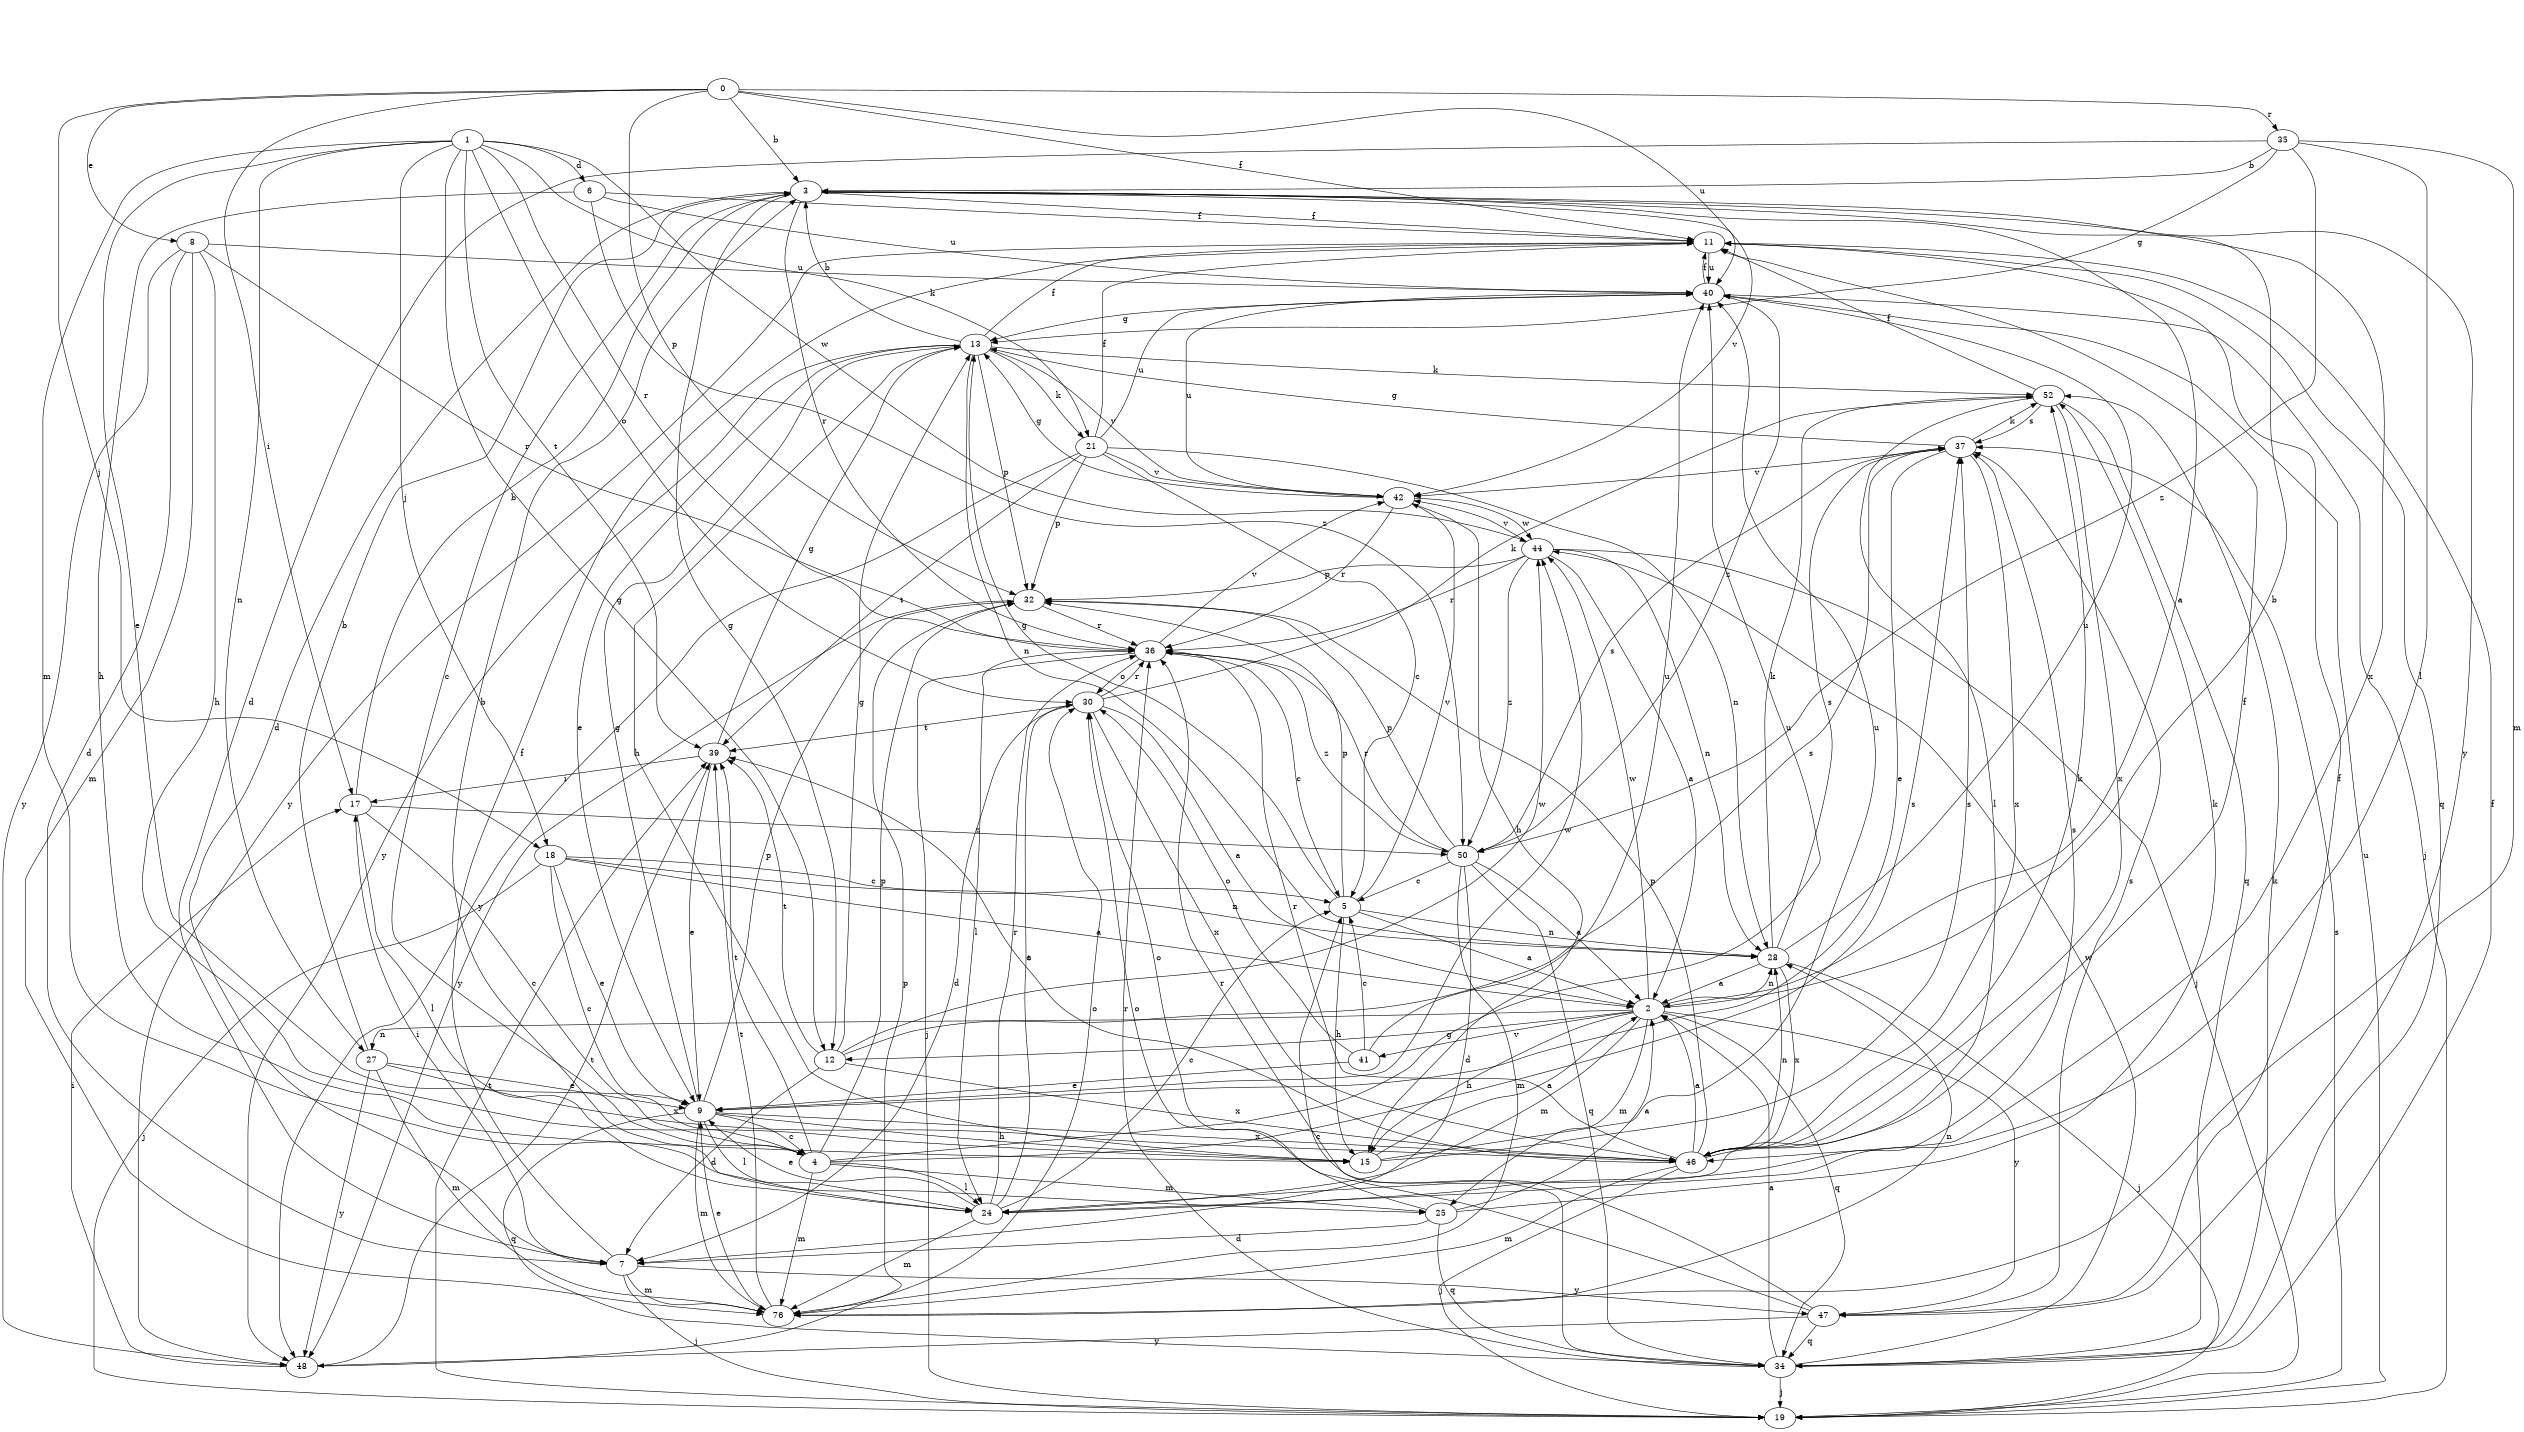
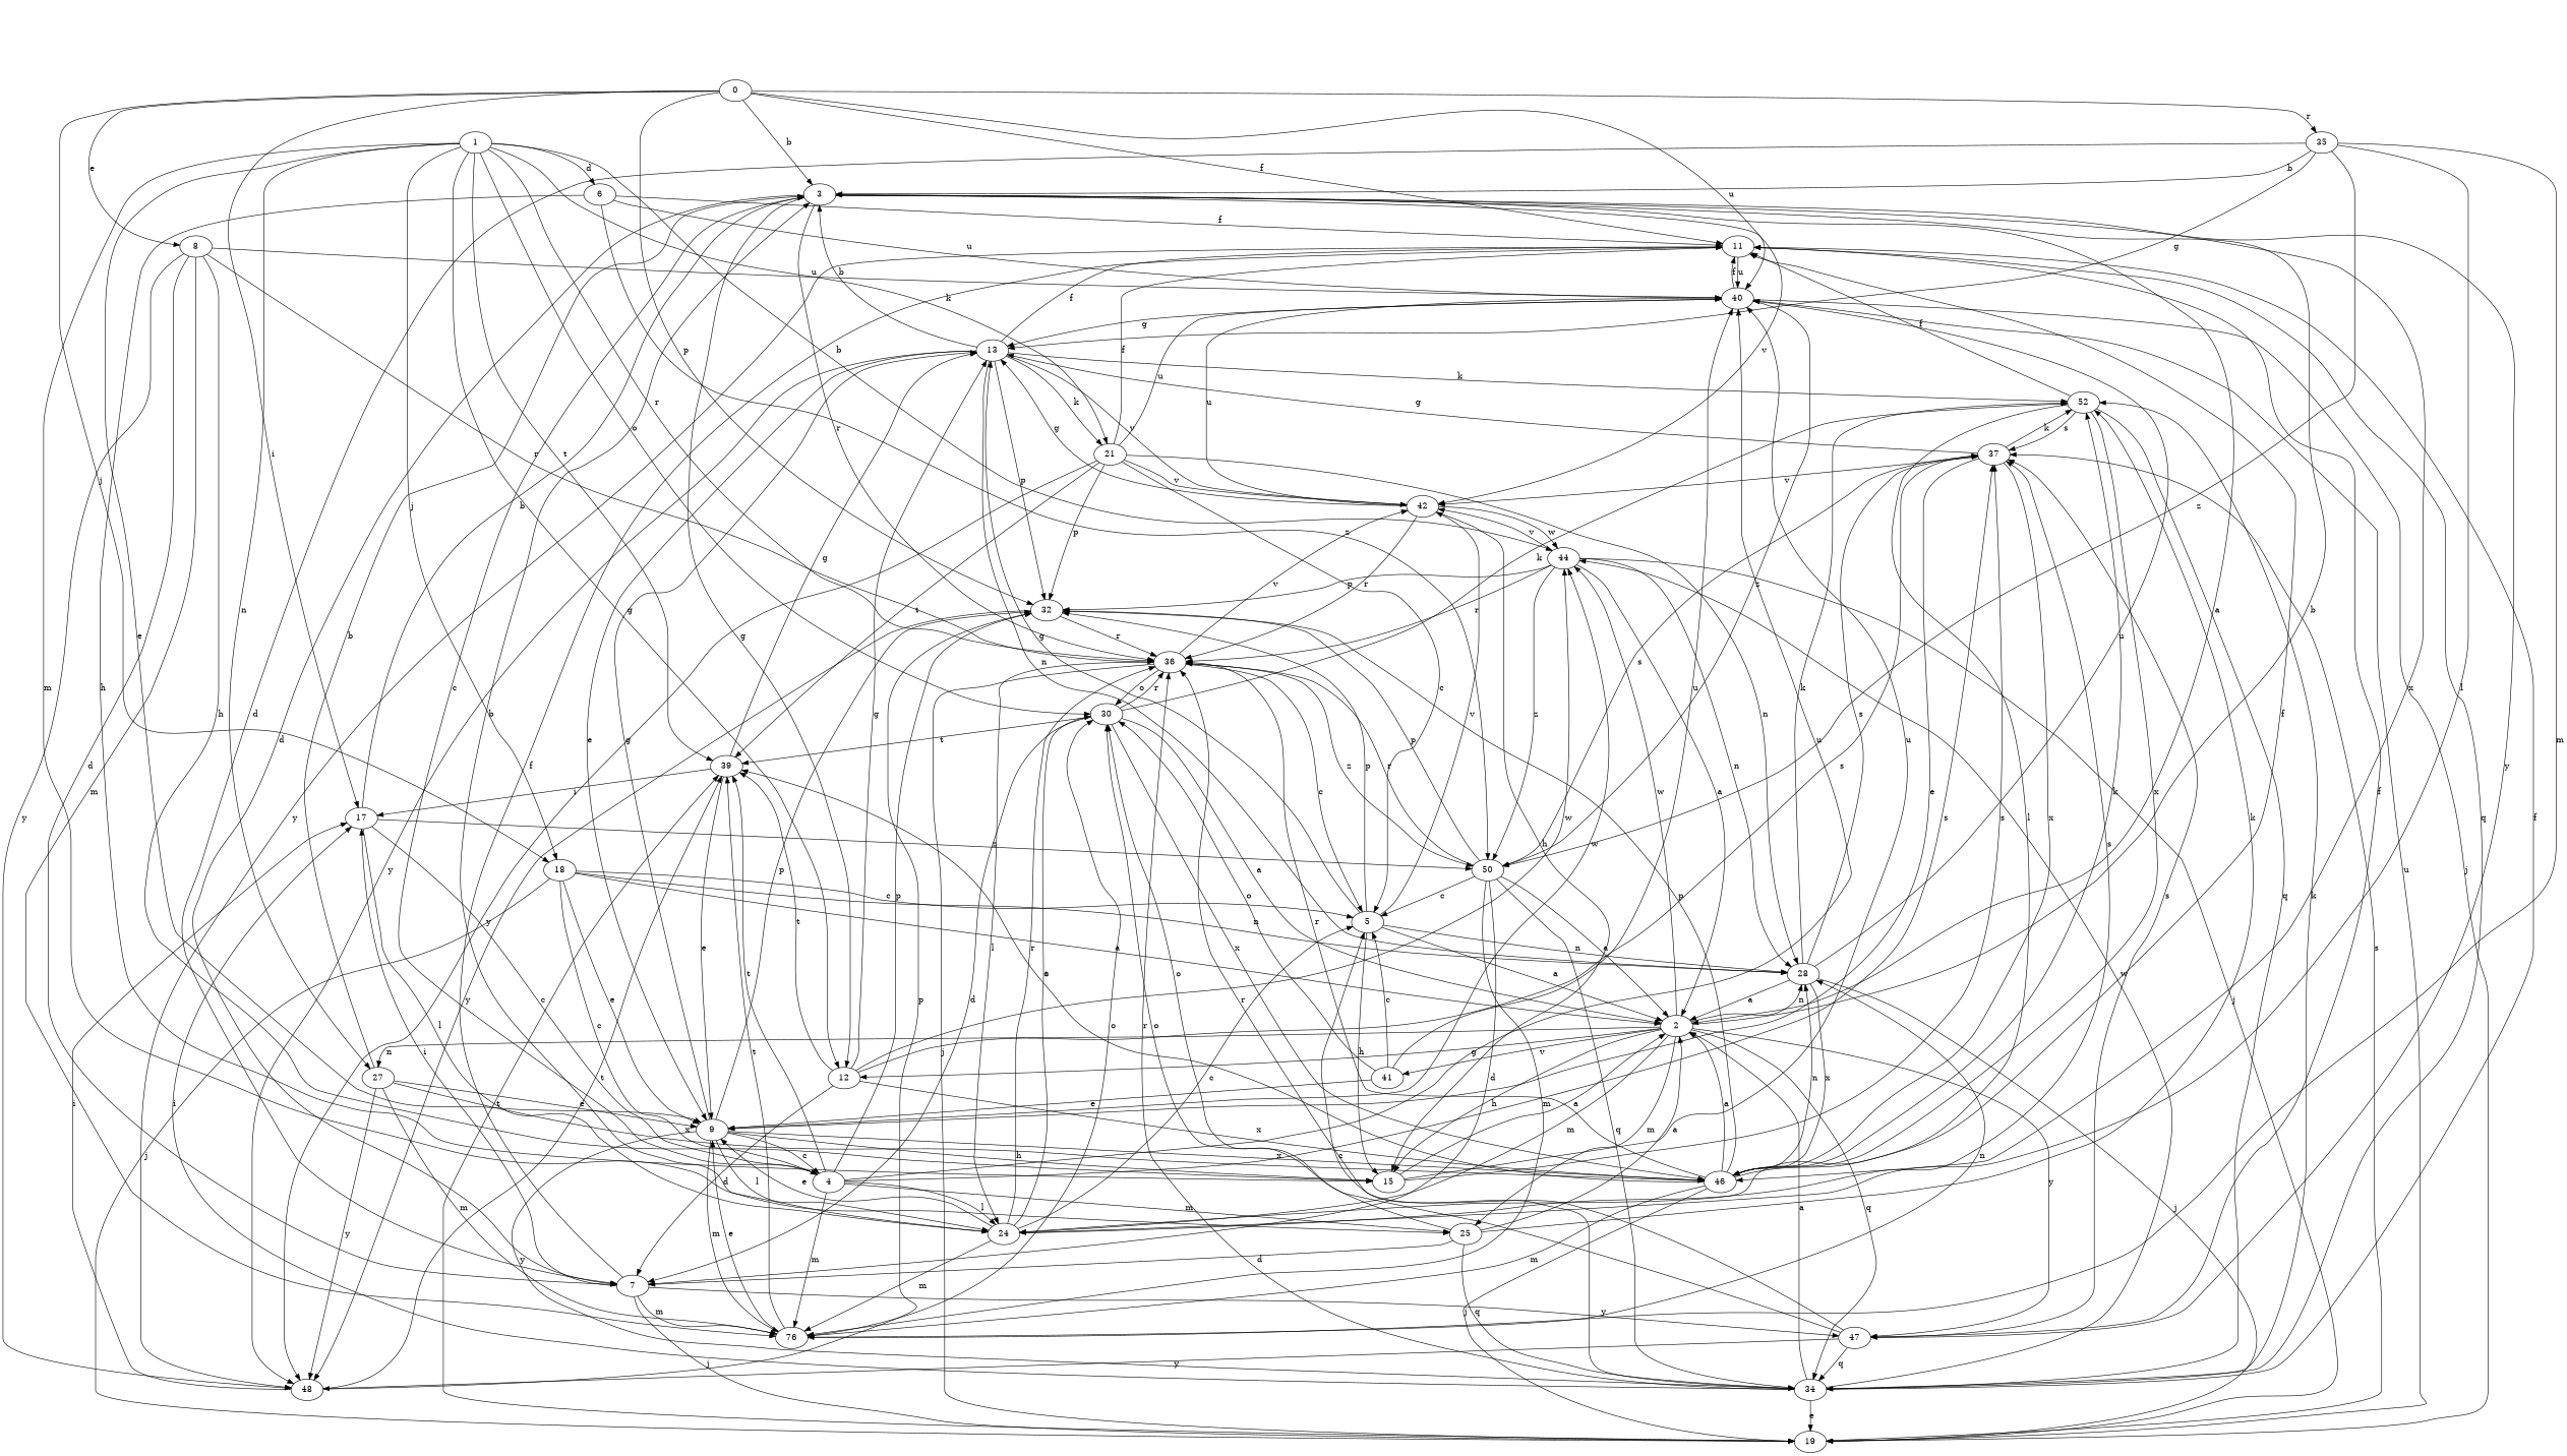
  strict digraph {
    0
    3
    8
    11
    17
    18
    32
    35
    40
    12
    36
    2
    47
    4
    7
    42
    46
    15
    n19 [label=76]
    48
    34
    24
    50
    9
    28
    5
    19
    13
    1
    6
    21
    25
    27
    30
    39
    44
    37
    n38 [label=52]
    41
    0 -> 3 [label=b]
    0 -> 8 [label=e]
    0 -> 11 [label=f]
    0 -> 17 [label=i]
    0 -> 18 [label=j]
    0 -> 32 [label=p]
    0 -> 35 [label=r]
    0 -> 40 [label=u]
-   3 -> 11 [label=f]
    3 -> 12 [label=g]
    3 -> 36 [label=r]
    3 -> 2 [label=a]
    3 -> 47 [label=y]
    3 -> 4 [label=c]
    3 -> 7 [label=d]
    3 -> 42 [label=v]
    3 -> 46 [label=x]
    8 -> 40 [label=u]
    8 -> 36 [label=r]
    8 -> 7 [label=d]
    8 -> 15 [label=h]
    8 -> n19 [label=m]
    8 -> 48 [label=y]
    11 -> 40 [label=u]
    11 -> 48 [label=y]
    11 -> 34 [label=q]
    17 -> 3 [label=b]
    17 -> 4 [label=c]
    17 -> 24 [label=l]
    17 -> 50 [label=z]
    18 -> 2 [label=a]
    18 -> 4 [label=c]
    18 -> 9 [label=e]
    18 -> 28 [label=n]
    18 -> 5 [label=c]
    18 -> 19 [label=j]
    32 -> 36 [label=r]
    32 -> 48 [label=y]
    35 -> 3 [label=b]
    35 -> 7 [label=d]
    35 -> n19 [label=m]
    35 -> 24 [label=l]
    35 -> 50 [label=z]
    35 -> 13 [label=g]
    40 -> 11 [label=f]
    40 -> 50 [label=z]
    40 -> 19 [label=j]
    40 -> 13 [label=g]
    12 -> 7 [label=d]
    12 -> 46 [label=x]
    12 -> 13 [label=g]
    12 -> 39 [label=t]
    12 -> 44 [label=w]
    12 -> 37 [label=s]
    36 -> 42 [label=v]
    36 -> 24 [label=l]
    36 -> 50 [label=z]
    36 -> 5 [label=c]
    36 -> 19 [label=j]
    36 -> 30 [label=o]
    2 -> 3 [label=b]
    2 -> 12 [label=g]
    2 -> 47 [label=y]
    2 -> 15 [label=h]
    2 -> 34 [label=q]
    2 -> 24 [label=m]
    2 -> 28 [label=n]
    2 -> 25 [label=m]
    2 -> 27 [label=n]
    2 -> 44 [label=w]
    2 -> 41 [label=v]
    47 -> 11 [label=f]
    47 -> 36 [label=r]
    47 -> 48 [label=y]
    47 -> 34 [label=q]
    47 -> 30 [label=o]
    47 -> 37 [label=s]
    4 -> 32 [label=p]
    4 -> 40 [label=u]
    4 -> n19 [label=m]
    4 -> 24 [label=l]
    4 -> 25 [label=m]
    4 -> 39 [label=t]
    4 -> 37 [label=s]
    7 -> 11 [label=f]
    7 -> 17 [label=i]
    7 -> 47 [label=y]
    7 -> n19 [label=m]
    7 -> 19 [label=j]
    42 -> 40 [label=u]
    42 -> 36 [label=r]
    42 -> 15 [label=h]
    42 -> 13 [label=g]
    42 -> 44 [label=w]
    46 -> 11 [label=f]
    46 -> 32 [label=p]
    46 -> 36 [label=r]
    46 -> 2 [label=a]
    46 -> n19 [label=m]
    46 -> 28 [label=n]
    46 -> 19 [label=j]
    46 -> 39 [label=t]
    46 -> n38 [label=k]
    15 -> 40 [label=u]
    15 -> 2 [label=a]
    15 -> 37 [label=s]
    n19 -> 9 [label=e]
    n19 -> 28 [label=n]
    n19 -> 30 [label=o]
    n19 -> 39 [label=t]
    48 -> 17 [label=i]
    48 -> 32 [label=p]
    48 -> 39 [label=t]
    34 -> 11 [label=f]
+   34 -> 17 [label=i]
    34 -> 36 [label=r]
    34 -> 2 [label=a]
    34 -> 5 [label=c]
-   34 -> 19 [label=j]
+   34 -> 19 [label=e]
    34 -> 44 [label=w]
    34 -> n38 [label=k]
    24 -> 3 [label=b]
    24 -> 36 [label=r]
    24 -> n19 [label=m]
    24 -> 9 [label=e]
    24 -> 5 [label=c]
    24 -> 30 [label=o]
    24 -> 37 [label=s]
    50 -> 32 [label=p]
    50 -> 36 [label=r]
    50 -> 2 [label=a]
    50 -> 7 [label=d]
    50 -> n19 [label=m]
    50 -> 34 [label=q]
    50 -> 5 [label=c]
    50 -> 37 [label=s]
    9 -> 32 [label=p]
    9 -> 4 [label=c]
    9 -> 46 [label=x]
    9 -> 15 [label=h]
    9 -> n19 [label=m]
-   9 -> 34 [label=q]
+   9 -> 34 [label=y]
    9 -> 24 [label=l]
    9 -> 13 [label=g]
    9 -> 44 [label=w]
    28 -> 40 [label=u]
    28 -> 2 [label=a]
    28 -> 46 [label=x]
    28 -> 19 [label=j]
    28 -> 37 [label=s]
    28 -> n38 [label=k]
    5 -> 32 [label=p]
    5 -> 2 [label=a]
    5 -> 42 [label=v]
    5 -> 15 [label=h]
    5 -> 28 [label=n]
    5 -> 13 [label=g]
    19 -> 40 [label=u]
    19 -> 39 [label=t]
    19 -> 37 [label=s]
    13 -> 3 [label=b]
    13 -> 11 [label=f]
    13 -> 32 [label=p]
    13 -> 42 [label=v]
-   13 -> 15 [label=h]
    13 -> 48 [label=y]
    13 -> 9 [label=e]
    13 -> 28 [label=n]
    13 -> 21 [label=k]
    13 -> n38 [label=k]
    1 -> 18 [label=j]
    1 -> 12 [label=g]
    1 -> 36 [label=r]
    1 -> 9 [label=e]
    1 -> 6 [label=d]
    1 -> 21 [label=k]
    1 -> 25 [label=m]
    1 -> 27 [label=n]
    1 -> 30 [label=o]
    1 -> 39 [label=t]
-   1 -> 44 [label=w]
+   1 -> 44 [label=b]
    6 -> 11 [label=f]
    6 -> 40 [label=u]
    6 -> 15 [label=h]
    6 -> 50 [label=z]
    21 -> 11 [label=f]
    21 -> 32 [label=p]
    21 -> 40 [label=u]
    21 -> 42 [label=v]
    21 -> 48 [label=y]
    21 -> 28 [label=n]
    21 -> 5 [label=c]
    21 -> 39 [label=t]
    25 -> 2 [label=a]
    25 -> 7 [label=d]
    25 -> 34 [label=q]
    25 -> 30 [label=o]
    25 -> n38 [label=k]
    27 -> 3 [label=b]
    27 -> 46 [label=x]
    27 -> n19 [label=m]
    27 -> 48 [label=y]
    27 -> 9 [label=e]
    30 -> 36 [label=r]
    30 -> 2 [label=a]
    30 -> 7 [label=d]
    30 -> 46 [label=x]
    30 -> 39 [label=t]
    30 -> n38 [label=k]
    39 -> 17 [label=i]
    39 -> 9 [label=e]
    39 -> 13 [label=g]
    44 -> 32 [label=p]
    44 -> 36 [label=r]
    44 -> 2 [label=a]
    44 -> 42 [label=v]
    44 -> 50 [label=z]
    44 -> 28 [label=n]
    44 -> 19 [label=j]
    37 -> 42 [label=v]
    37 -> 46 [label=x]
    37 -> 9 [label=e]
    37 -> 13 [label=g]
    37 -> n38 [label=k]
    n38 -> 11 [label=f]
    n38 -> 46 [label=x]
    n38 -> 34 [label=q]
    n38 -> 24 [label=l]
    n38 -> 37 [label=s]
    41 -> 40 [label=u]
    41 -> 9 [label=e]
    41 -> 5 [label=c]
    41 -> 30 [label=o]
  }
